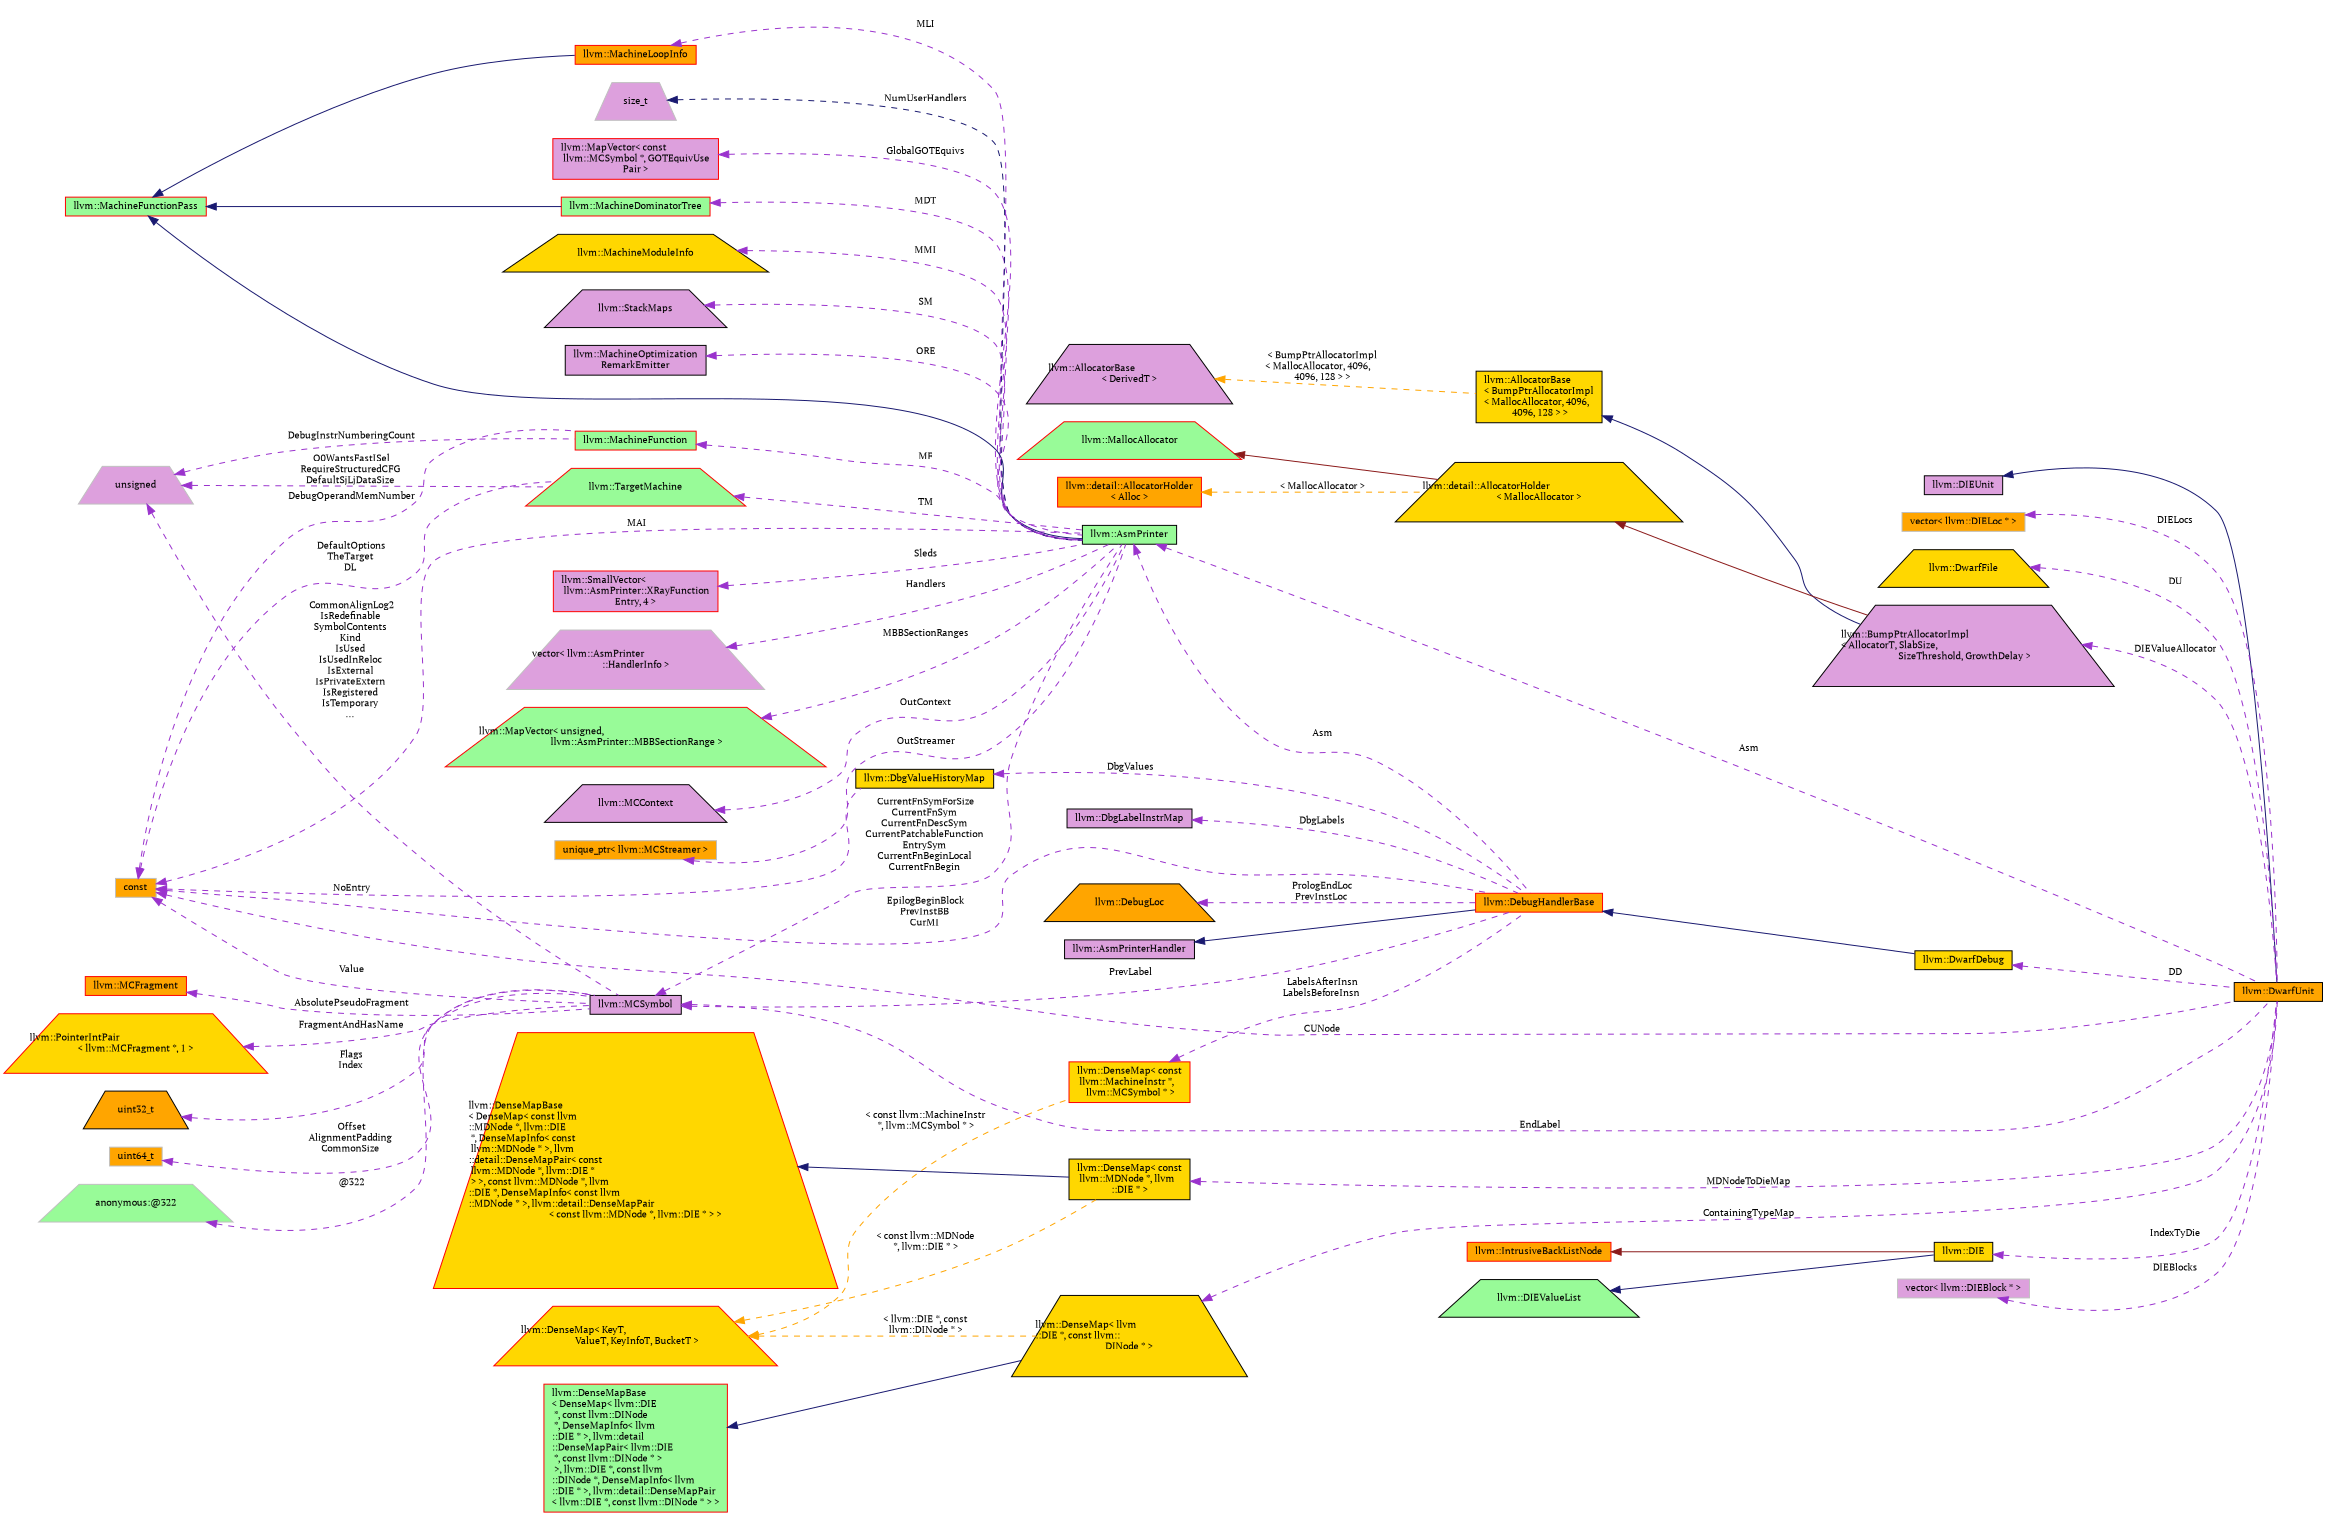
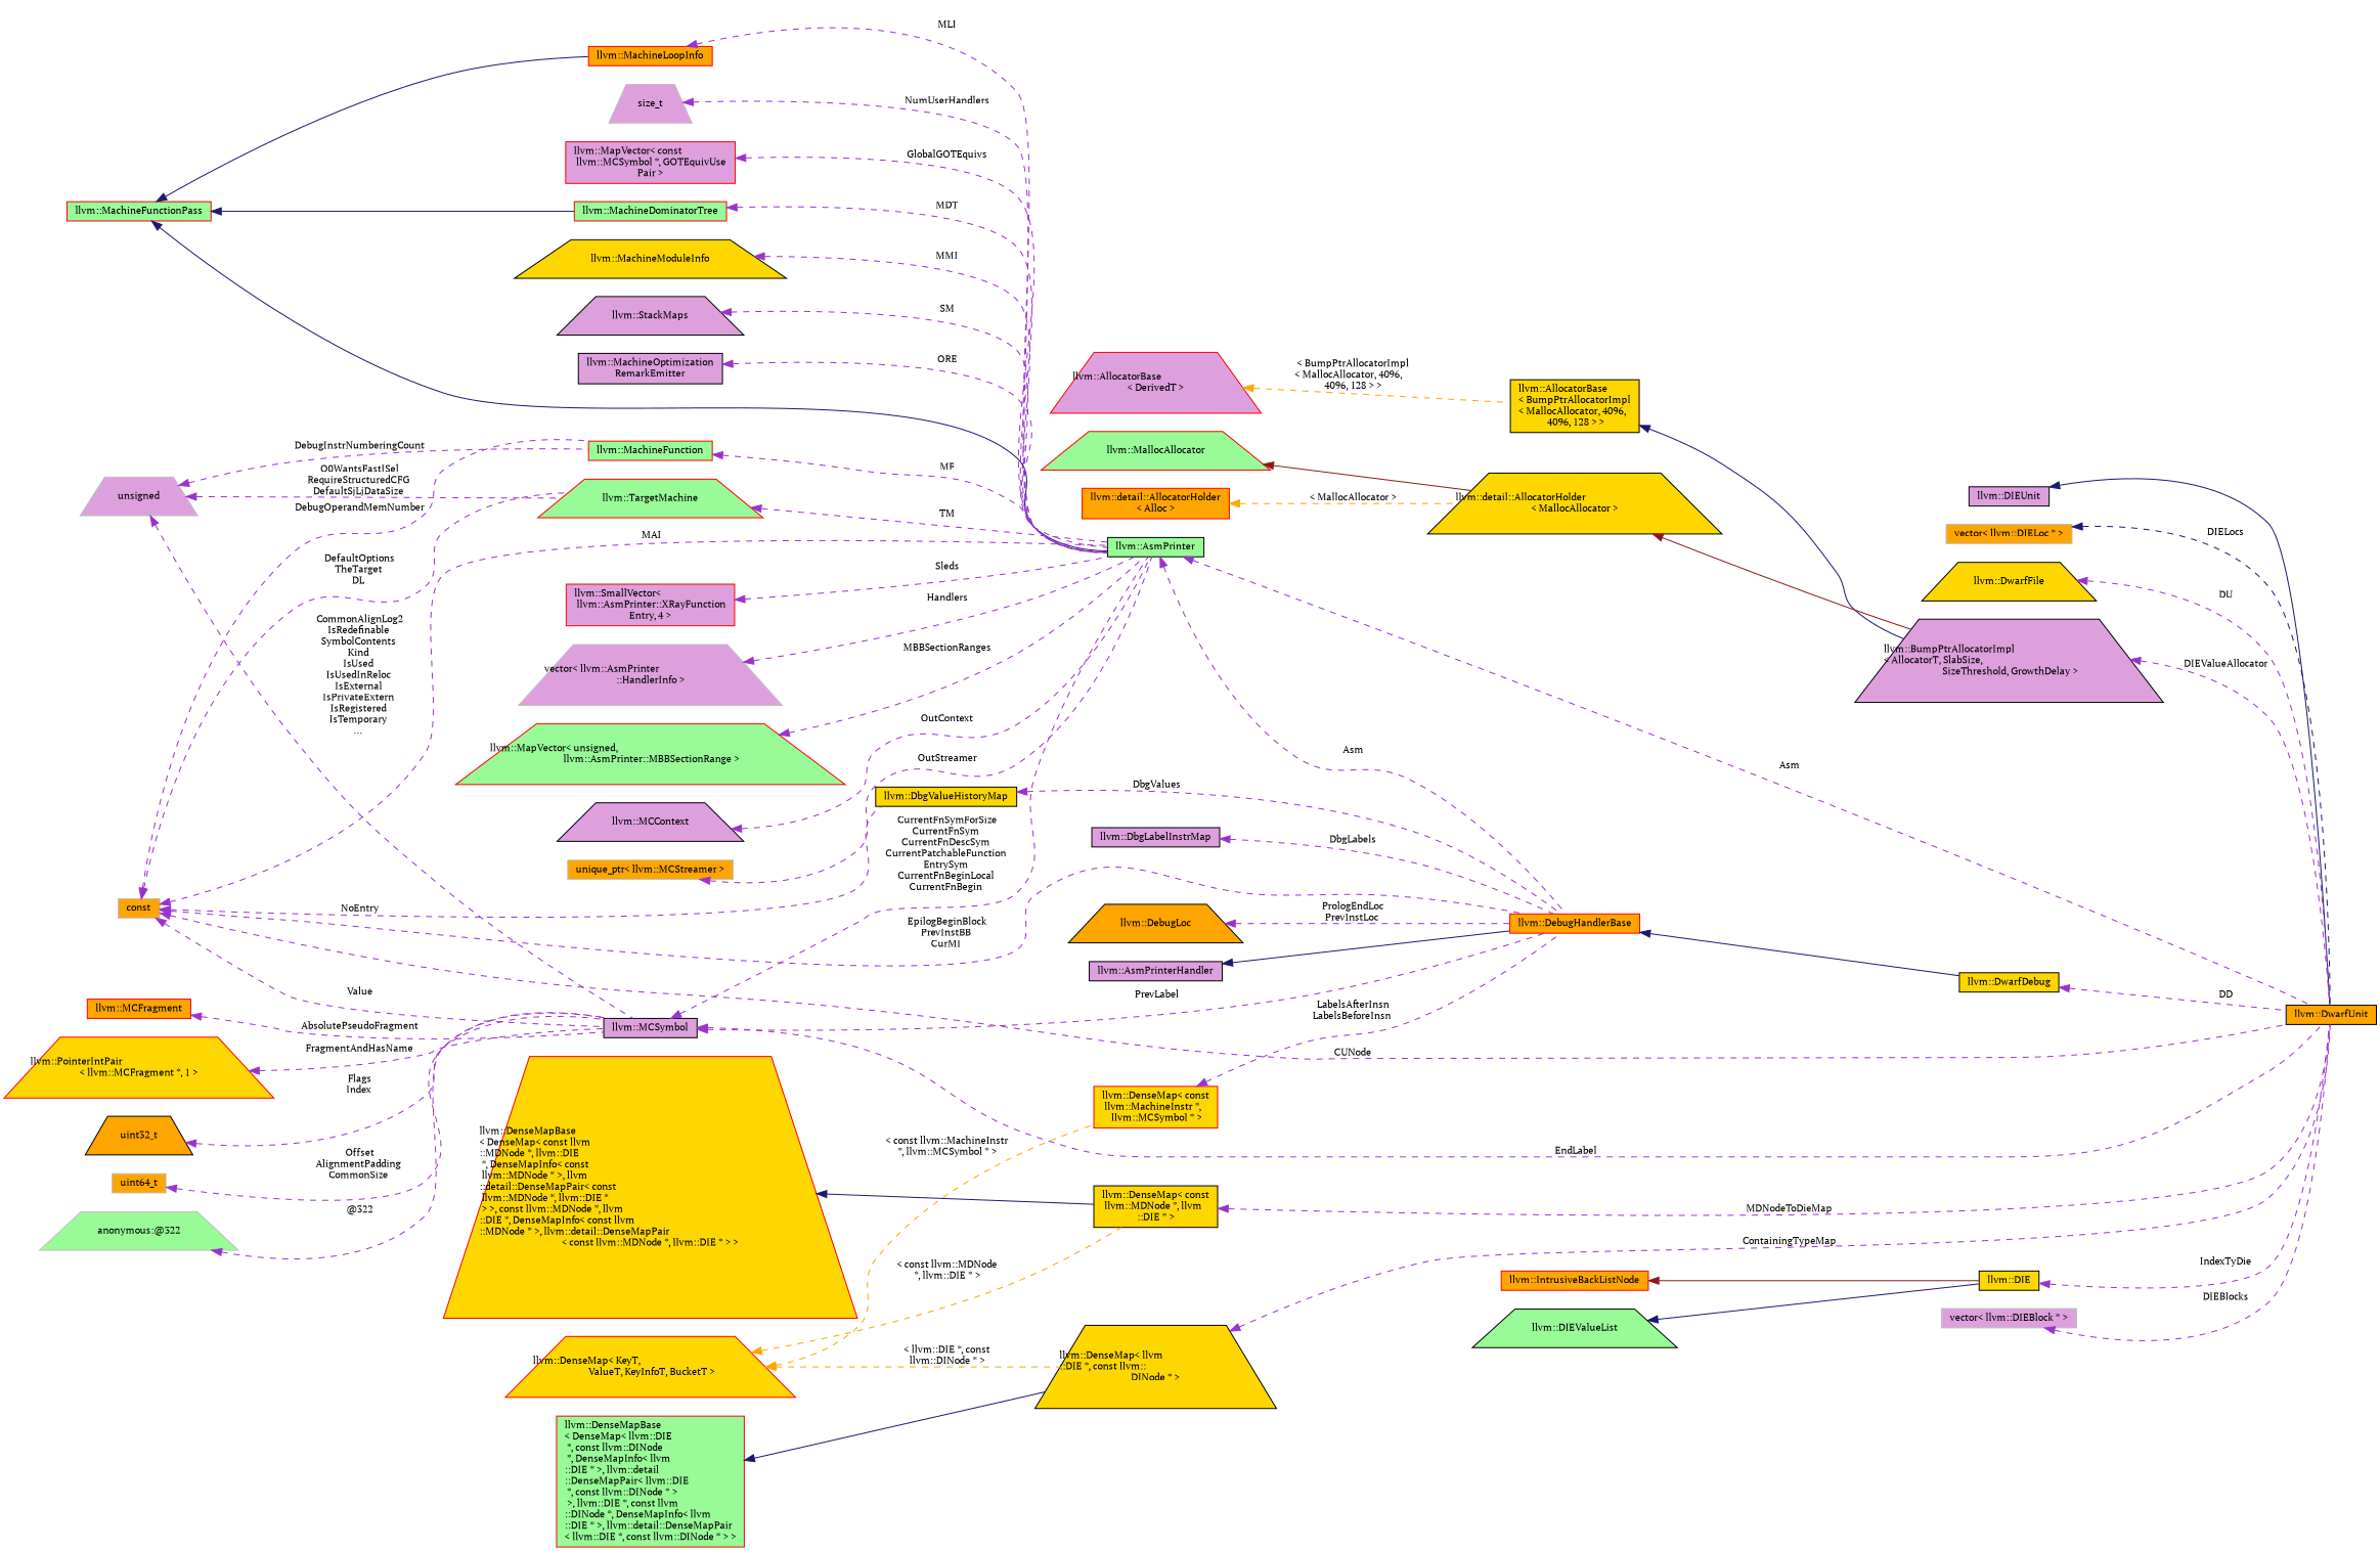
  digraph {
    fontname="PT Serif"
    rankdir=LR
    node [color=black fillcolor=plum fontname="PT Serif" fontsize=10 shape=box style=filled]
    edge [color=darkorchid3 dir=back fontname="PT Serif" fontsize=10 labelfontname=Helvetica labelfontsize=10 style=dashed]
    n1 [fillcolor=orange fontcolor=black height=0.2 label="llvm::DwarfUnit" width=0.4]
    n2 [height=0.2 label="llvm::DIEUnit" width=0.4]
    n3 [color=grey75 fillcolor=orange height=0.2 label="vector\< llvm::DIELoc * \>" width=0.4]
    n4 [fillcolor=gold height=0.2 label="llvm::DwarfFile" shape=trapezium width=0.4]
    n5 [height=0.2 label="llvm::BumpPtrAllocatorImpl\l\< AllocatorT, SlabSize,\l SizeThreshold, GrowthDelay \>" shape=trapezium width=0.4]
    n6 [fillcolor=gold height=0.2 label="llvm::AllocatorBase\l\< BumpPtrAllocatorImpl\l\< MallocAllocator, 4096,\l 4096, 128 \> \>" width=0.4]
-   n7 [height=0.2 label="llvm::AllocatorBase\l\< DerivedT \>" shape=trapezium width=0.4]
+   n7 [color=red height=0.2 label="llvm::AllocatorBase\l\< DerivedT \>" shape=trapezium width=0.4]
    n8 [fillcolor=gold height=0.2 label="llvm::detail::AllocatorHolder\l\< MallocAllocator \>" shape=trapezium width=0.4]
    n9 [color=red fillcolor=palegreen height=0.2 label="llvm::MallocAllocator" shape=trapezium width=0.4]
    n10 [color=red fillcolor=orange height=0.2 label="llvm::detail::AllocatorHolder\l\< Alloc \>" width=0.4]
    n11 [fillcolor=gold height=0.2 label="llvm::DwarfDebug" width=0.4]
    n12 [color=red fillcolor=orange height=0.2 label="llvm::DebugHandlerBase" width=0.4]
    n13 [height=0.2 label="llvm::AsmPrinterHandler" width=0.4]
    n14 [color=red fillcolor=gold height=0.2 label="llvm::DenseMap\< const\l llvm::MachineInstr *,\l llvm::MCSymbol * \>" width=0.4]
    n15 [color=red fillcolor=gold height=0.2 label="llvm::DenseMap\< KeyT,\l ValueT, KeyInfoT, BucketT \>" shape=trapezium width=0.4]
    n16 [fillcolor=gold height=0.2 label="llvm::DenseMap\< const\l llvm::MDNode *, llvm\l::DIE * \>" width=0.4]
    n17 [fillcolor=gold height=0.2 label="llvm::DenseMap\< llvm\l::DIE *, const llvm::\lDINode * \>" shape=trapezium width=0.4]
    n18 [height=0.2 label="llvm::DbgLabelInstrMap" width=0.4]
    n19 [fillcolor=gold height=0.2 label="llvm::MachineModuleInfo" shape=trapezium width=0.4]
    n20 [fillcolor=palegreen height=0.2 label="llvm::AsmPrinter" width=0.4]
    n21 [fillcolor=orange height=0.2 label="llvm::DebugLoc" shape=trapezium width=0.4]
    n22 [color=red fillcolor=palegreen height=0.2 label="llvm::MachineFunctionPass" width=0.4]
    n23 [color=red fillcolor=orange height=0.2 label="llvm::MachineLoopInfo" width=0.4]
    n24 [color=red fillcolor=palegreen height=0.2 label="llvm::MachineDominatorTree" width=0.4]
    n25 [height=0.2 label="llvm::StackMaps" shape=trapezium width=0.4]
    n26 [height=0.2 label="llvm::MachineOptimization\lRemarkEmitter" width=0.4]
    n27 [color=red fillcolor=palegreen height=0.2 label="llvm::MachineFunction" width=0.4]
    n28 [color=grey75 fillcolor=orange height=0.2 label=const width=0.4]
    n29 [color=red fillcolor=palegreen height=0.2 label="llvm::TargetMachine" shape=trapezium width=0.4]
    n30 [height=0.2 label="llvm::MCSymbol" width=0.4]
    n31 [fillcolor=gold height=0.2 label="llvm::DbgValueHistoryMap" width=0.4]
    n32 [color=grey75 height=0.2 label=unsigned shape=trapezium width=0.4]
    n33 [color=red height=0.2 label="llvm::SmallVector\<\l llvm::AsmPrinter::XRayFunction\lEntry, 4 \>" width=0.4]
    n34 [color=grey75 height=0.2 label="vector\< llvm::AsmPrinter\l::HandlerInfo \>" shape=trapezium width=0.4]
    n35 [color=red fillcolor=palegreen height=0.2 label="llvm::MapVector\< unsigned,\l llvm::AsmPrinter::MBBSectionRange \>" shape=trapezium width=0.4]
    n36 [color=grey75 fillcolor=orange height=0.2 label=uint64_t width=0.4]
    n37 [color=grey75 fillcolor=palegreen height=0.2 label="anonymous:@322" shape=trapezium width=0.4]
    n38 [color=red fillcolor=orange height=0.2 label="llvm::MCFragment" width=0.4]
    n39 [color=red fillcolor=gold height=0.2 label="llvm::PointerIntPair\l\< llvm::MCFragment *, 1 \>" shape=trapezium width=0.4]
    n40 [fillcolor=orange height=0.2 label=uint32_t shape=trapezium width=0.4]
    n41 [height=0.2 label="llvm::MCContext" shape=trapezium width=0.4]
    n42 [color=grey75 fillcolor=orange height=0.2 label="unique_ptr\< llvm::MCStreamer \>" width=0.4]
    n43 [color=grey75 height=0.2 label=size_t shape=trapezium width=0.4]
    n44 [color=red height=0.2 label="llvm::MapVector\< const\l llvm::MCSymbol *, GOTEquivUse\lPair \>" width=0.4]
    n45 [fillcolor=gold height=0.2 label="llvm::DIE" width=0.4]
    n46 [color=red fillcolor=orange height=0.2 label="llvm::IntrusiveBackListNode" width=0.4]
    n47 [fillcolor=palegreen height=0.2 label="llvm::DIEValueList" shape=trapezium width=0.4]
    n48 [color=red fillcolor=gold height=0.2 label="llvm::DenseMapBase\l\< DenseMap\< const llvm\l::MDNode *, llvm::DIE\l *, DenseMapInfo\< const\l llvm::MDNode * \>, llvm\l::detail::DenseMapPair\< const\l llvm::MDNode *, llvm::DIE *\l \> \>, const llvm::MDNode *, llvm\l::DIE *, DenseMapInfo\< const llvm\l::MDNode * \>, llvm::detail::DenseMapPair\l\< const llvm::MDNode *, llvm::DIE * \> \>" shape=trapezium width=0.4]
    n49 [color=red fillcolor=palegreen height=0.2 label="llvm::DenseMapBase\l\< DenseMap\< llvm::DIE\l *, const llvm::DINode\l *, DenseMapInfo\< llvm\l::DIE * \>, llvm::detail\l::DenseMapPair\< llvm::DIE\l *, const llvm::DINode * \>\l \>, llvm::DIE *, const llvm\l::DINode *, DenseMapInfo\< llvm\l::DIE * \>, llvm::detail::DenseMapPair\l\< llvm::DIE *, const llvm::DINode * \> \>" width=0.4]
    n50 [color=grey75 height=0.2 label="vector\< llvm::DIEBlock * \>" width=0.4]
    n2 -> n1 [color=midnightblue style=solid]
-   n3 -> n1 [label=" DIELocs"]
+   n3 -> n1 [color=midnightblue label=" DIELocs"]
    n4 -> n1 [label=" DU"]
    n5 -> n1 [label=" DIEValueAllocator"]
    n6 -> n5 [color=midnightblue style=solid]
    n7 -> n6 [color=orange label=" \< BumpPtrAllocatorImpl\l\< MallocAllocator, 4096,\l 4096, 128 \> \>"]
    n8 -> n5 [color=firebrick4 style=solid]
    n9 -> n8 [color=firebrick4 style=solid]
    n10 -> n8 [color=orange label=" \< MallocAllocator \>"]
    n11 -> n1 [label=" DD"]
    n12 -> n11 [color=midnightblue style=solid]
    n13 -> n12 [color=midnightblue style=solid]
    n14 -> n12 [label=" LabelsAfterInsn\nLabelsBeforeInsn"]
    n15 -> n14 [color=orange label=" \< const llvm::MachineInstr\l *, llvm::MCSymbol * \>"]
    n15 -> n16 [color=orange label=" \< const llvm::MDNode\l *, llvm::DIE * \>"]
    n15 -> n17 [color=orange label=" \< llvm::DIE *, const\l llvm::DINode * \>"]
    n16 -> n1 [label=" MDNodeToDieMap"]
    n17 -> n1 [label=" ContainingTypeMap"]
    n18 -> n12 [label=" DbgLabels"]
    n19 -> n20 [label=" MMI"]
    n20 -> n1 [label=" Asm"]
    n20 -> n12 [label=" Asm"]
    n21 -> n12 [label=" PrologEndLoc\nPrevInstLoc"]
    n22 -> n20 [color=midnightblue style=solid]
    n22 -> n23 [color=midnightblue style=solid]
    n22 -> n24 [color=midnightblue style=solid]
    n23 -> n20 [label=" MLI"]
    n24 -> n20 [label=" MDT"]
    n25 -> n20 [label=" SM"]
    n26 -> n20 [label=" ORE"]
    n27 -> n20 [label=" MF"]
    n28 -> n1 [label=" CUNode"]
    n28 -> n12 [label=" EpilogBeginBlock\nPrevInstBB\nCurMI"]
    n28 -> n20 [label=" MAI"]
    n28 -> n27 [label=" DebugOperandMemNumber"]
    n28 -> n29 [label=" DefaultOptions\nTheTarget\nDL"]
    n28 -> n30 [label=" Value"]
    n28 -> n31 [label=" NoEntry"]
    n29 -> n20 [label=" TM"]
    n30 -> n1 [label=" EndLabel"]
    n30 -> n12 [label=" PrevLabel"]
    n30 -> n20 [label=" CurrentFnSymForSize\nCurrentFnSym\nCurrentFnDescSym\nCurrentPatchableFunction\lEntrySym\nCurrentFnBeginLocal\nCurrentFnBegin"]
    n31 -> n12 [label=" DbgValues"]
    n32 -> n27 [label=" DebugInstrNumberingCount"]
    n32 -> n29 [label=" O0WantsFastISel\nRequireStructuredCFG\nDefaultSjLjDataSize"]
    n32 -> n30 [label=" CommonAlignLog2\nIsRedefinable\nSymbolContents\nKind\nIsUsed\nIsUsedInReloc\nIsExternal\nIsPrivateExtern\nIsRegistered\nIsTemporary\n..."]
    n33 -> n20 [label=" Sleds"]
    n34 -> n20 [label=" Handlers"]
    n35 -> n20 [label=" MBBSectionRanges"]
    n36 -> n30 [label=" Offset\nAlignmentPadding\nCommonSize"]
    n37 -> n30 [label=" @322"]
    n38 -> n30 [label=" AbsolutePseudoFragment"]
    n39 -> n30 [label=" FragmentAndHasName"]
    n40 -> n30 [label=" Flags\nIndex"]
    n41 -> n20 [label=" OutContext"]
    n42 -> n20 [label=" OutStreamer"]
-   n43 -> n20 [color=midnightblue label=" NumUserHandlers"]
+   n43 -> n20 [label=" NumUserHandlers"]
    n44 -> n20 [label=" GlobalGOTEquivs"]
    n45 -> n1 [label=" IndexTyDie"]
    n46 -> n45 [color=firebrick4 style=solid]
    n47 -> n45 [color=midnightblue style=solid]
    n48 -> n16 [color=midnightblue style=solid]
    n49 -> n17 [color=midnightblue style=solid]
    n50 -> n1 [label=" DIEBlocks"]
  }
